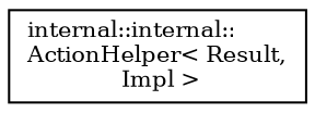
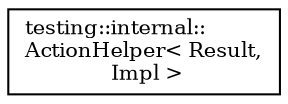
  digraph {
    rankdir=LR
    fontname="DejaVu Serif"
-   n1 [color=black fillcolor=white fontname="DejaVu Serif" fontsize=10 height=0.2 label="internal::internal::\lActionHelper\< Result,\l Impl \>" shape=record style=filled width=0.4]
+   n1 [color=black fillcolor=white fontname="DejaVu Serif" fontsize=10 height=0.2 label="testing::internal::\lActionHelper\< Result,\l Impl \>" shape=record style=filled width=0.4]
  }
